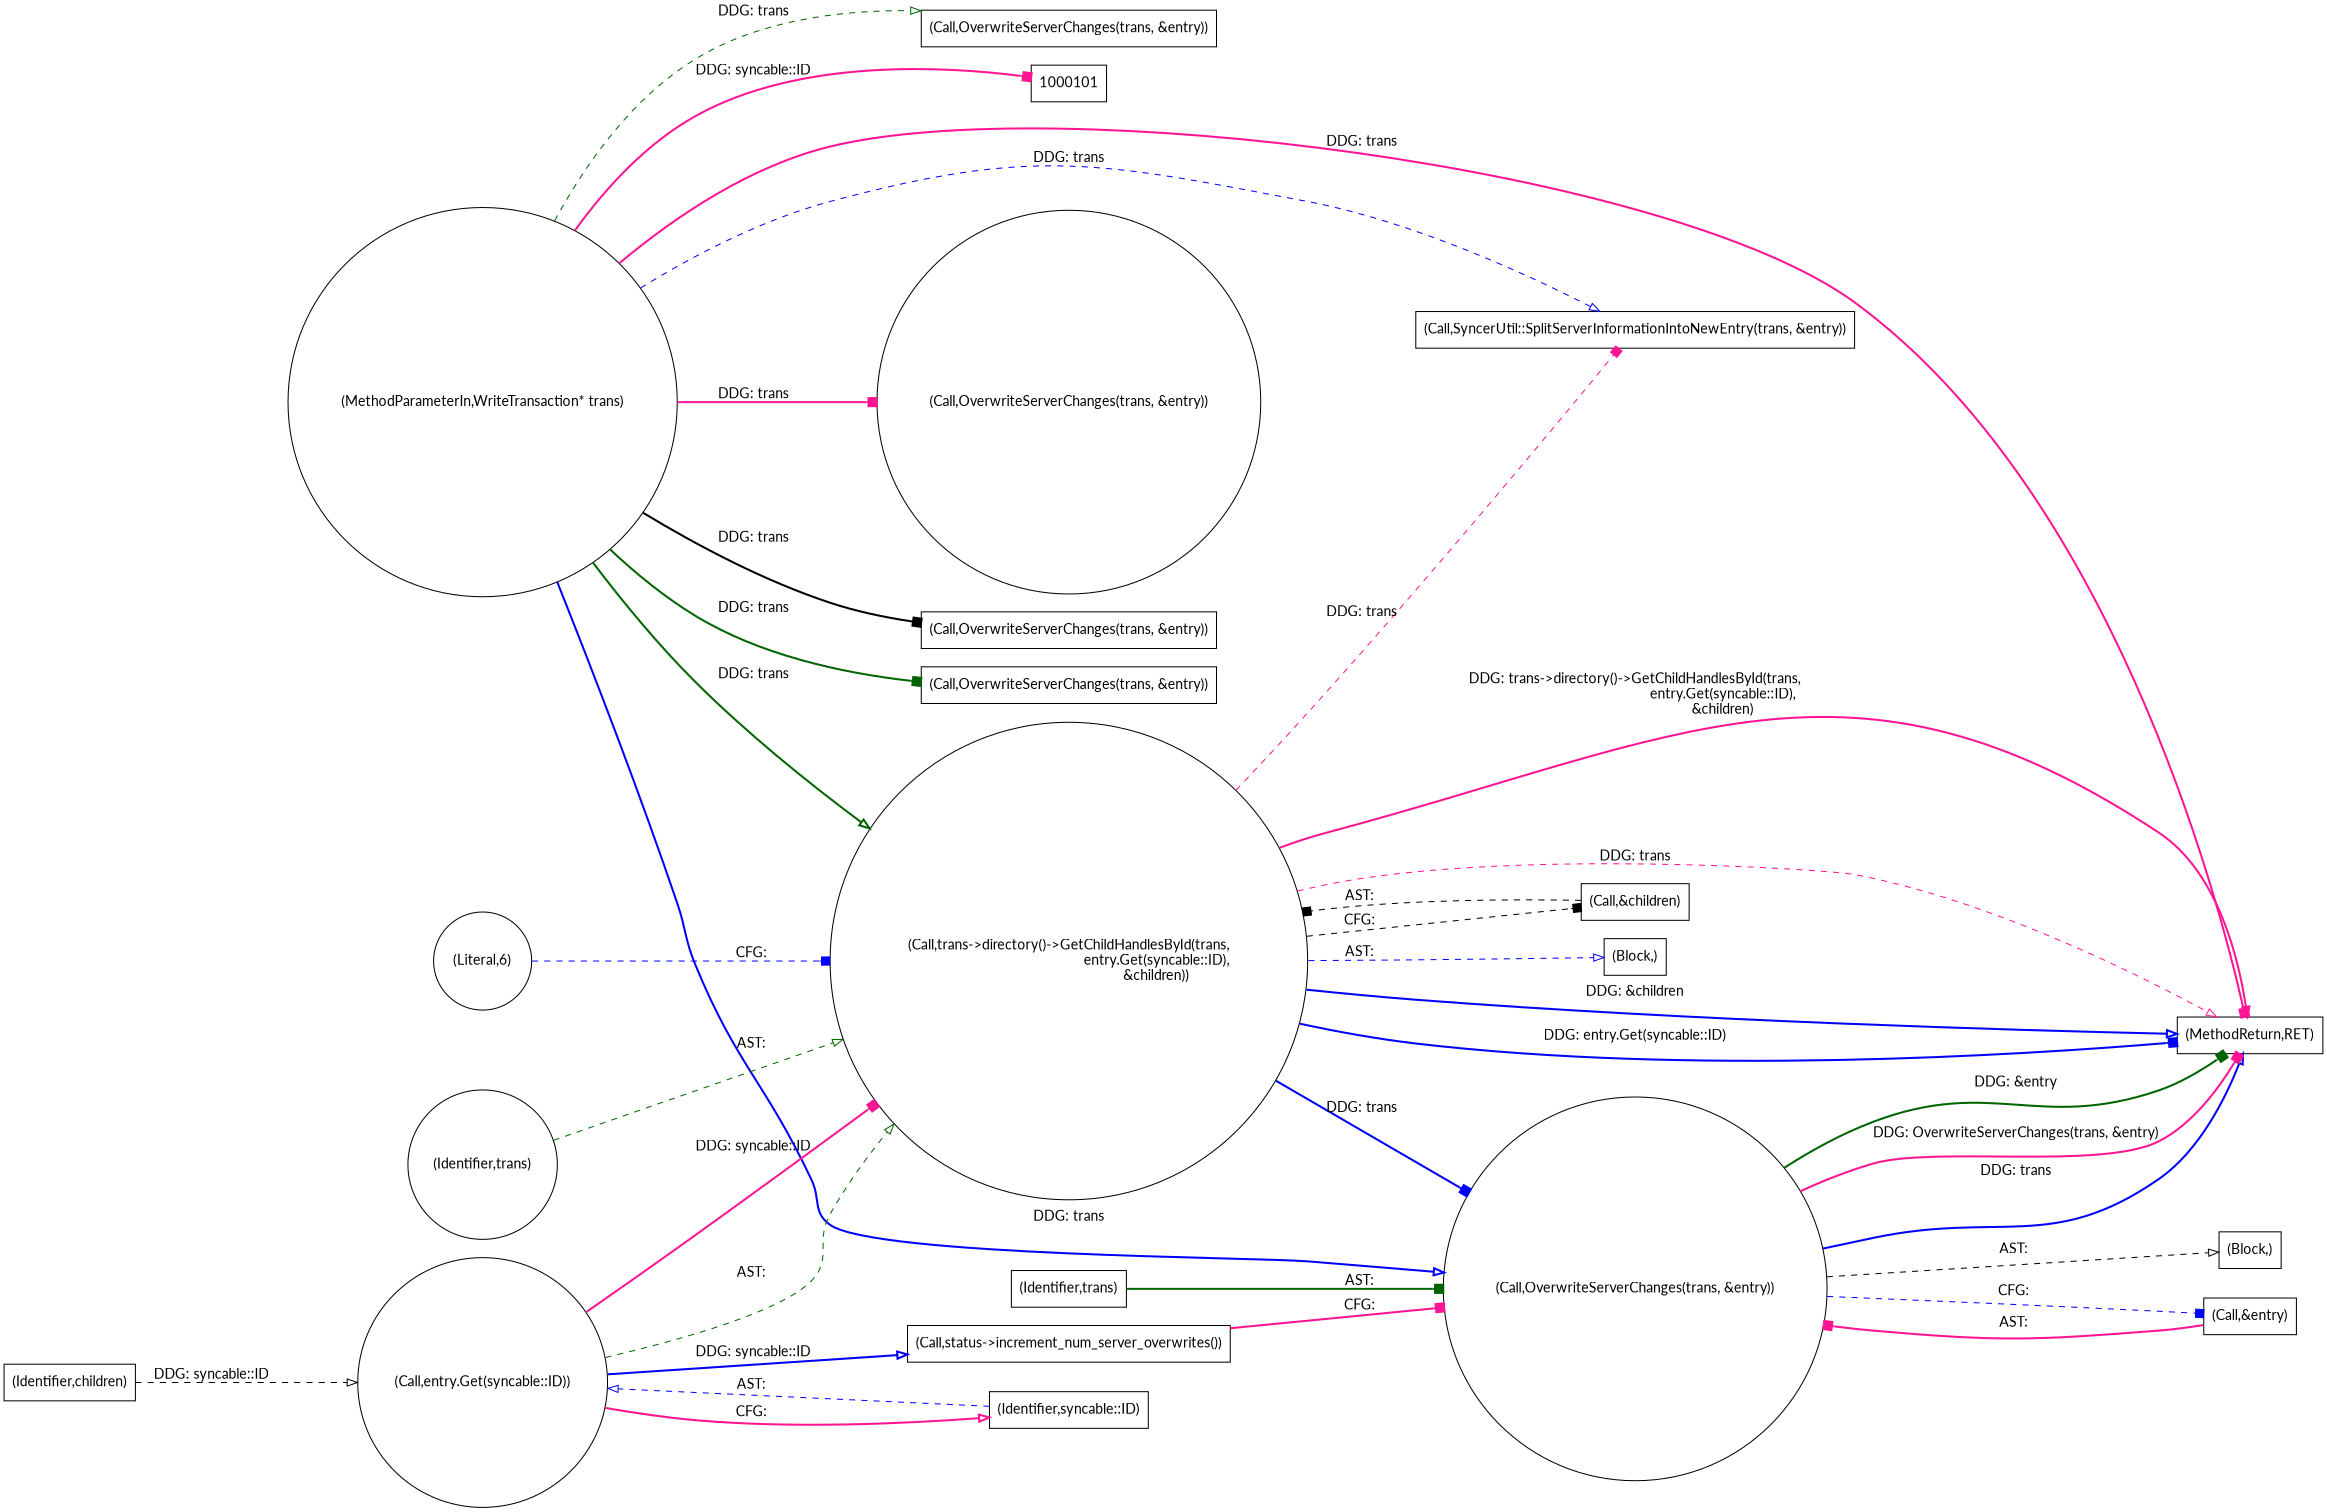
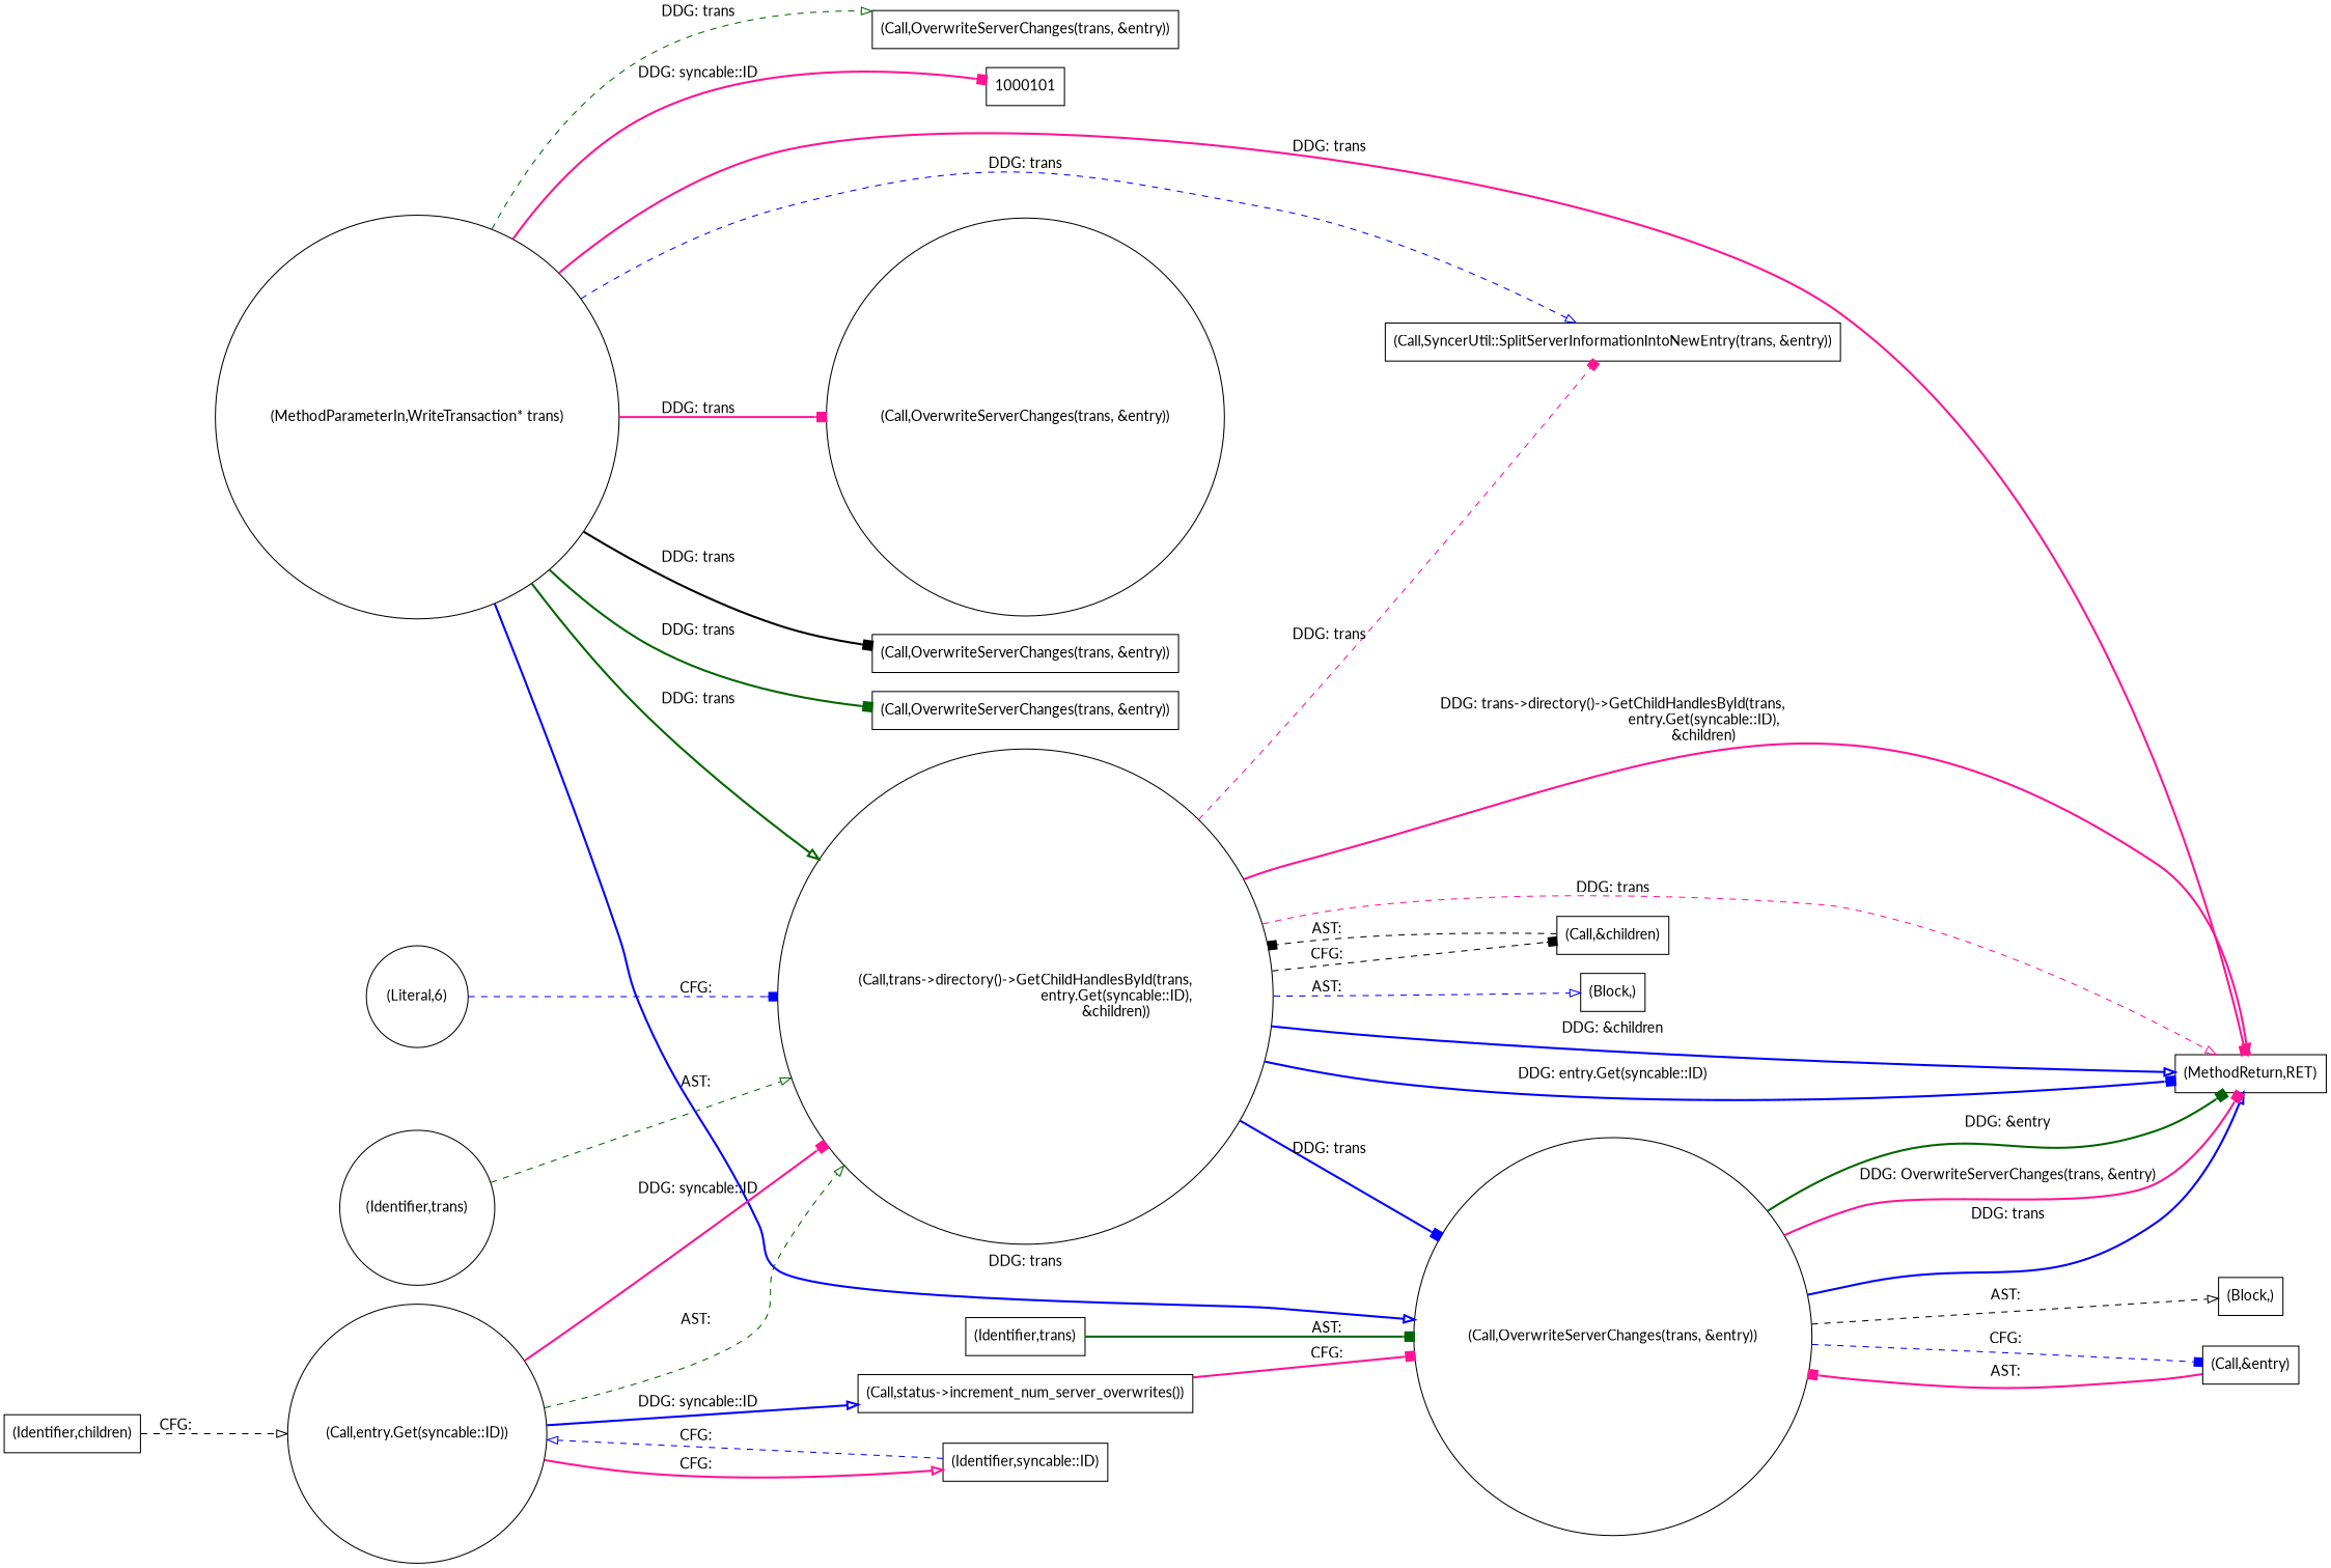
  digraph {
    fontname=Lato
    rankdir=LR
    node [fontname=Lato shape=box]
    edge [arrowhead=box color=blue fontname=Lato style=bold]
    n1 [label="(Call,OverwriteServerChanges(trans, &entry))" shape=circle]
    n2 [label="(MethodReturn,RET)"]
    n3 [label="(Block,)"]
    n4 [label="(Call,&entry)"]
    n5 [label="(Call,trans->directory()->GetChildHandlesById(trans,\n                                              entry.Get(syncable::ID),\n                                              &children))" shape=circle]
    n6 [label="(Call,SyncerUtil::SplitServerInformationIntoNewEntry(trans, &entry))"]
    n7 [label="(Call,&children)"]
    n8 [label="(Block,)"]
    n9 [label="(MethodParameterIn,WriteTransaction* trans)" shape=circle]
    n10 [label="(Call,OverwriteServerChanges(trans, &entry))" shape=circle]
    n11 [label="(Call,OverwriteServerChanges(trans, &entry))"]
    n12 [label="(Call,OverwriteServerChanges(trans, &entry))"]
    n13 [label="(Call,OverwriteServerChanges(trans, &entry))"]
    1000101
    n15 [label="(Call,entry.Get(syncable::ID))" shape=circle]
    n16 [label="(Identifier,syncable::ID)"]
    n17 [label="(Call,status->increment_num_server_overwrites())"]
    n18 [label="(Identifier,trans)" shape=circle]
    n19 [label="(Identifier,trans)"]
    n20 [label="(Identifier,children)"]
    n21 [label="(Literal,6)" shape=circle]
    n1 -> n2 [arrowhead=onormal label="DDG: trans"]
    n1 -> n2 [color=darkgreen label="DDG: &entry"]
    n1 -> n2 [color=deeppink label="DDG: OverwriteServerChanges(trans, &entry)"]
    n1 -> n3 [arrowhead=onormal color=black label="AST: " style=dashed]
    n1 -> n4 [label="CFG: " style=dashed]
    n4 -> n1 [color=deeppink label="AST: "]
    n5 -> n1 [label="DDG: trans"]
    n5 -> n2 [arrowhead=onormal color=deeppink label="DDG: trans->directory()->GetChildHandlesById(trans,\n                                              entry.Get(syncable::ID),\n                                              &children)"]
    n5 -> n2 [arrowhead=onormal color=deeppink label="DDG: trans" style=dashed]
    n5 -> n2 [arrowhead=onormal label="DDG: &children"]
    n5 -> n2 [label="DDG: entry.Get(syncable::ID)"]
    n5 -> n6 [color=deeppink label="DDG: trans" style=dashed]
    n5 -> n7 [color=black label="CFG: " style=dashed]
    n5 -> n8 [arrowhead=onormal label="AST: " style=dashed]
    n7 -> n5 [color=black label="AST: " style=dashed]
    n9 -> n1 [arrowhead=onormal label="DDG: trans"]
    n9 -> n2 [color=deeppink label="DDG: trans"]
    n9 -> n5 [arrowhead=onormal color=darkgreen label="DDG: trans"]
    n9 -> n6 [arrowhead=onormal label="DDG: trans" style=dashed]
    n9 -> n10 [color=deeppink label="DDG: trans"]
    n9 -> n11 [color=black label="DDG: trans"]
    n9 -> n12 [color=darkgreen label="DDG: trans"]
    n9 -> n13 [arrowhead=onormal color=darkgreen label="DDG: trans" style=dashed]
    n9 -> 1000101 [color=deeppink label="DDG: syncable::ID"]
    n15 -> n5 [arrowhead=onormal color=darkgreen label="AST: " style=dashed]
    n15 -> n5 [color=deeppink label="DDG: syncable::ID"]
    n15 -> n16 [arrowhead=onormal color=deeppink label="CFG: "]
    n15 -> n17 [arrowhead=onormal label="DDG: syncable::ID"]
-   n16 -> n15 [arrowhead=onormal label="AST: " style=dashed]
+   n16 -> n15 [arrowhead=onormal label="CFG: " style=dashed]
    n17 -> n1 [color=deeppink label="CFG: "]
    n18 -> n5 [arrowhead=onormal color=darkgreen label="AST: " style=dashed]
    n19 -> n1 [color=darkgreen label="AST: "]
-   n20 -> n15 [arrowhead=onormal color=black label="DDG: syncable::ID" style=dashed]
+   n20 -> n15 [arrowhead=onormal color=black label="CFG: " style=dashed]
    n21 -> n5 [label="CFG: " style=dashed]
  }
